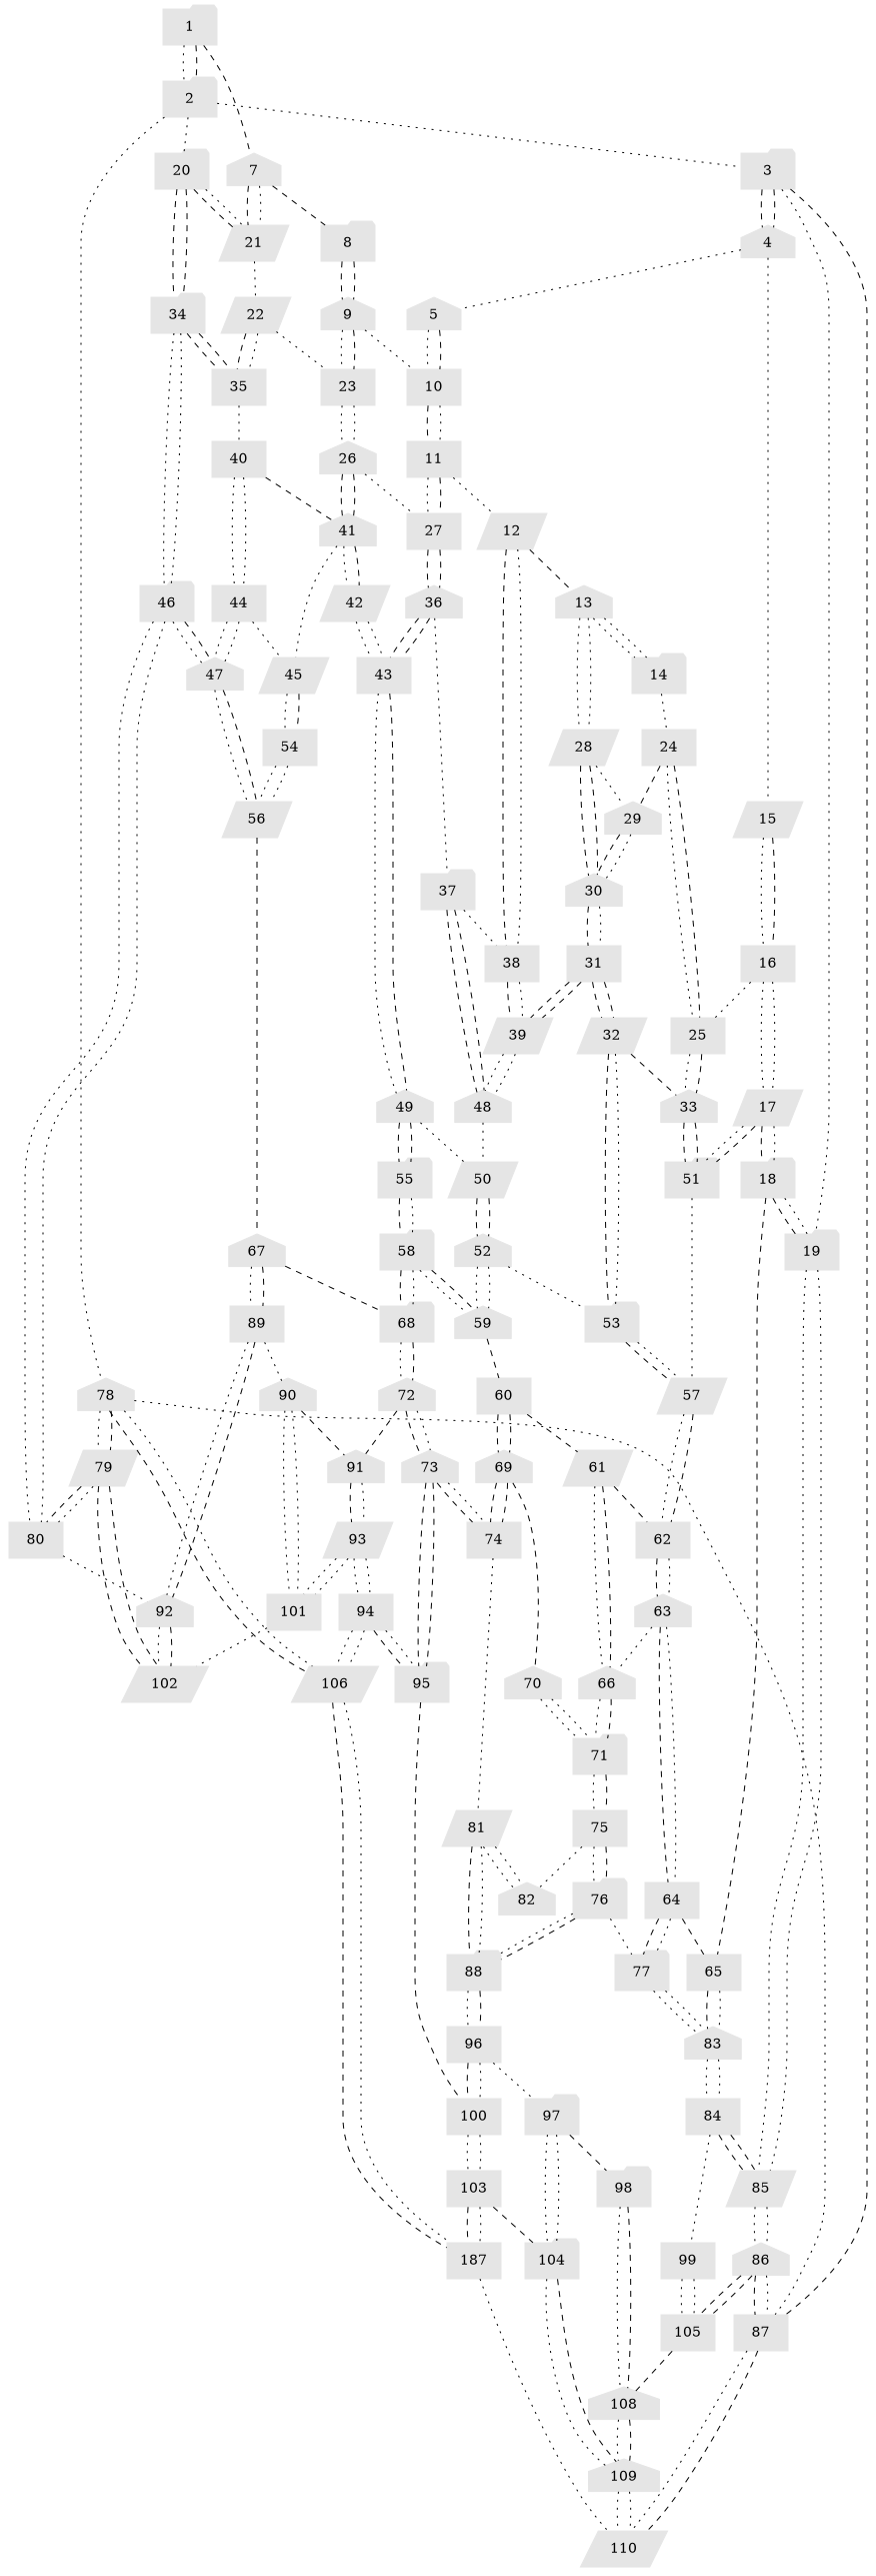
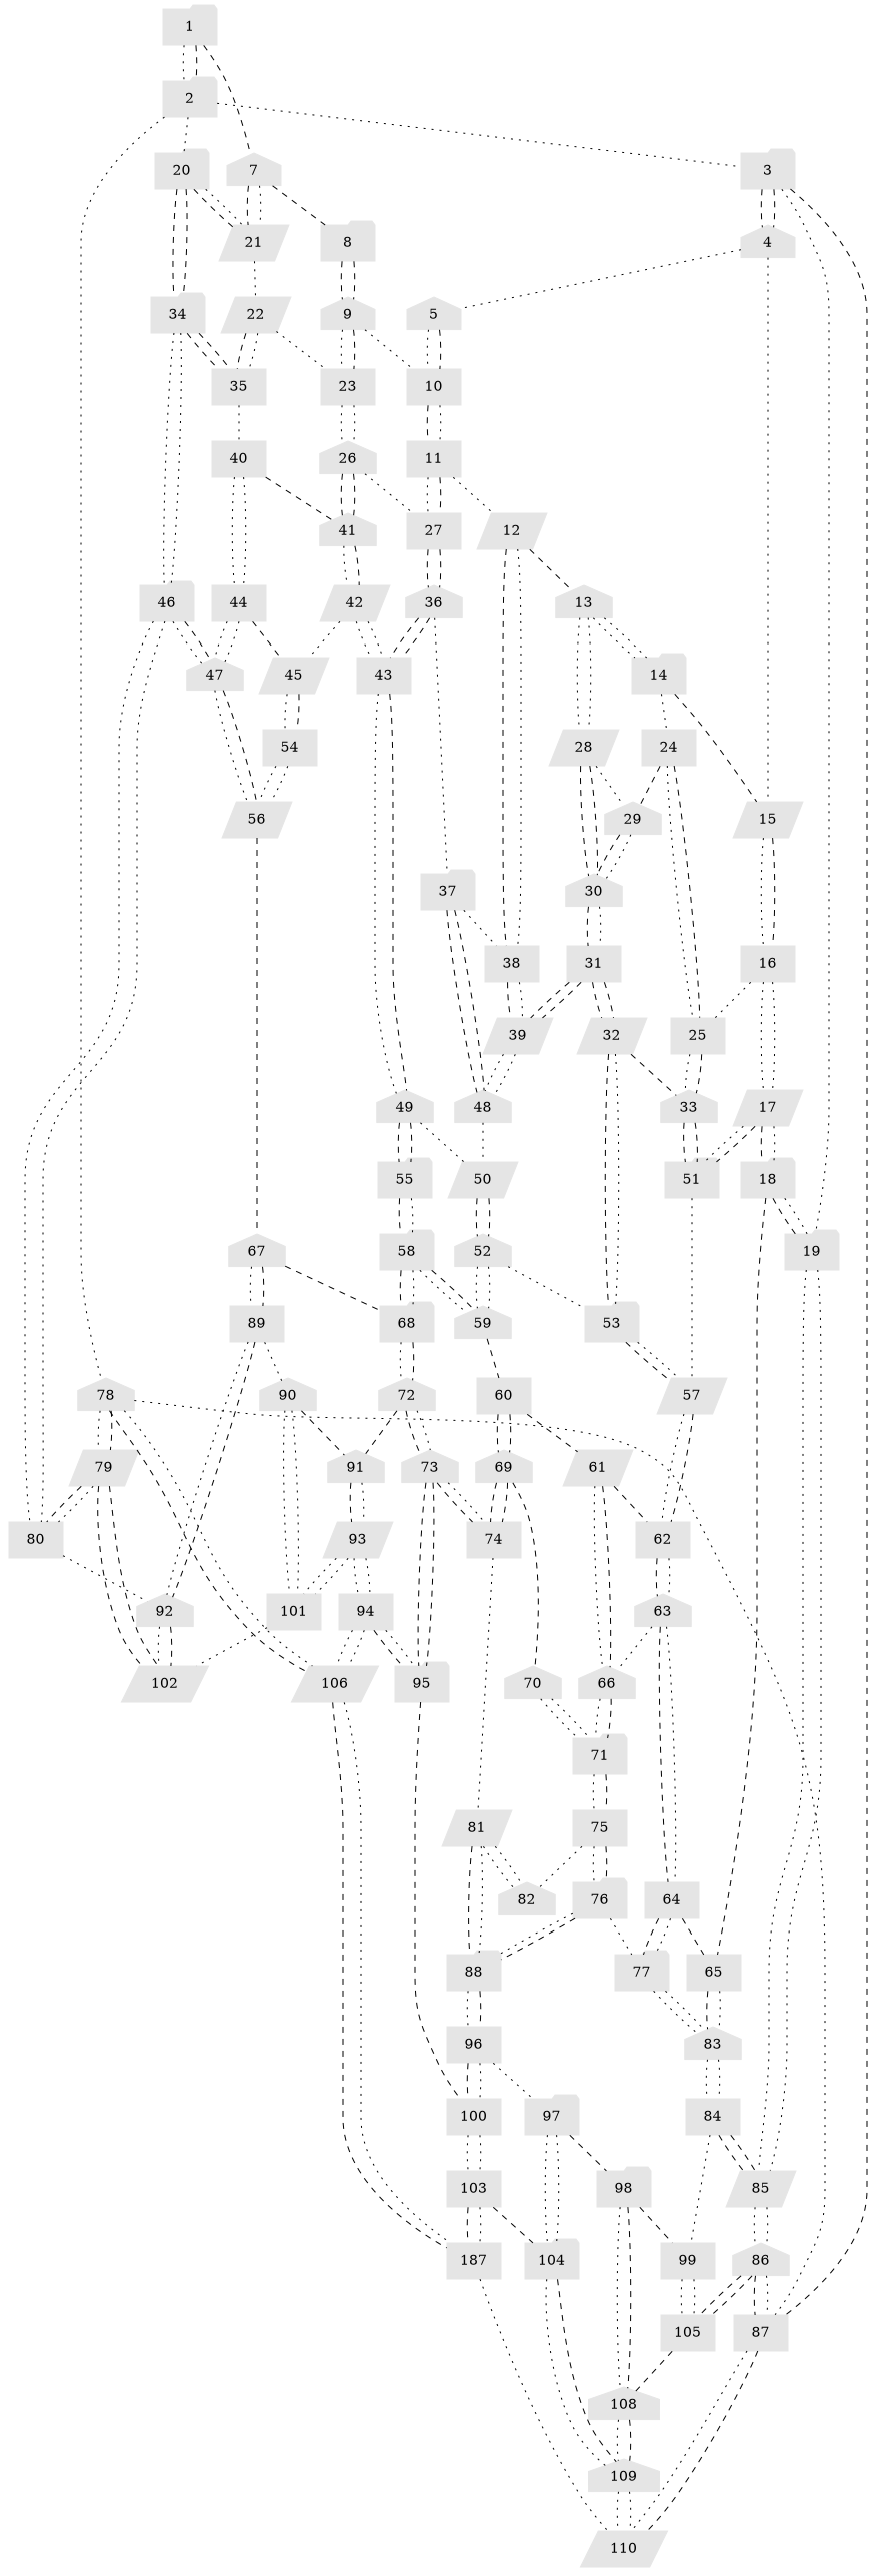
  graph {
    node [color=gray90 shape=house style=filled]
    edge [style=dotted]
    1 [shape=folder]
    2 [shape=folder]
    7
    3 [shape=folder]
    20 [shape=folder]
    78
    8 [shape=folder]
    21 [shape=parallelogram]
    4
    19 [shape=folder]
    87 [shape=box]
    34 [shape=folder]
    79 [shape=parallelogram]
    106 [shape=parallelogram]
    5
    15 [shape=parallelogram]
    85 [shape=parallelogram]
    110 [shape=parallelogram]
    10 [shape=box]
    16 [shape=box]
    11 [shape=box]
    9
    22 [shape=parallelogram]
    23 [shape=box]
    26
    12 [shape=parallelogram]
    27 [shape=box]
    13
    38 [shape=box]
    36
    14 [shape=folder]
    28 [shape=parallelogram]
    39 [shape=parallelogram]
    24 [shape=box]
    29
    30
    25 [shape=box]
    17 [shape=parallelogram]
    18 [shape=folder]
    51 [shape=folder]
    33
    65 [shape=box]
    57 [shape=parallelogram]
    83
    86
    35 [shape=box]
    46 [shape=folder]
    40 [shape=box]
    41
    42 [shape=parallelogram]
    37 [shape=folder]
    43 [shape=box]
    31 [shape=box]
    32 [shape=parallelogram]
    53 [shape=folder]
    48
    47
    80 [shape=box]
    44 [shape=box]
    49
    50 [shape=parallelogram]
    45 [shape=parallelogram]
    54 [shape=box]
    55 [shape=folder]
    56 [shape=parallelogram]
    92
    67
    52
    58 [shape=folder]
    59
    62 [shape=box]
    60 [shape=box]
    68 [shape=folder]
    89 [shape=box]
    63
    72
    61 [shape=parallelogram]
    69
    66
    70
    74 [shape=box]
    71 [shape=folder]
    64 [shape=box]
    77 [shape=folder]
    84 [shape=box]
    75 [shape=box]
    90
    73
    91
    81 [shape=parallelogram]
    82
    76 [shape=folder]
    95 [shape=folder]
    93 [shape=parallelogram]
    100 [shape=box]
    88 [shape=folder]
    96 [shape=box]
    102 [shape=parallelogram]
    n99 [label=187 shape=box]
    99 [shape=box]
    105 [shape=box]
    108
    97 [shape=folder]
    101 [shape=box]
    94 [shape=box]
    103 [shape=box]
    98 [shape=folder]
    104 [shape=folder]
    109
    1 -- 2
    1 -- 2 [style=dashed]
    1 -- 7 [style=dashed]
    2 -- 3
    2 -- 20
    2 -- 78
    7 -- 8 [style=dashed]
    7 -- 21 [style=dashed]
    7 -- 21
    3 -- 4 [style=dashed]
    3 -- 4 [style=dashed]
    3 -- 19
    3 -- 87 [style=dashed]
    20 -- 21 [style=dashed]
    20 -- 21
    20 -- 34 [style=dashed]
    20 -- 34 [style=dashed]
    78 -- 87
    78 -- 79
    78 -- 79 [style=dashed]
    78 -- 106 [style=dashed]
    78 -- 106
    8 -- 9 [style=dashed]
    8 -- 9 [style=dashed]
    21 -- 22
    4 -- 5
    4 -- 15
    19 -- 85
    19 -- 85
    87 -- 110
    87 -- 110 [style=dashed]
    34 -- 35 [style=dashed]
    34 -- 35 [style=dashed]
    34 -- 46
    34 -- 46
    79 -- 80 [style=dashed]
    79 -- 80
    79 -- 102 [style=dashed]
    79 -- 102 [style=dashed]
    106 -- n99 [style=dashed]
    106 -- n99
    5 -- 10
    5 -- 10 [style=dashed]
    15 -- 16
    15 -- 16 [style=dashed]
    85 -- 86
    85 -- 86
    10 -- 11 [style=dashed]
    10 -- 11
    16 -- 25
    16 -- 17
    16 -- 17
    11 -- 12
    11 -- 27
    11 -- 27 [style=dashed]
    9 -- 10
    9 -- 23
    9 -- 23 [style=dashed]
    22 -- 23
    22 -- 35 [style=dashed]
    22 -- 35
    23 -- 26
    23 -- 26
    26 -- 27
    26 -- 41 [style=dashed]
    26 -- 41 [style=dashed]
    12 -- 13 [style=dashed]
    12 -- 38 [style=dashed]
    12 -- 38
    27 -- 36 [style=dashed]
    27 -- 36 [style=dashed]
    13 -- 14
    13 -- 14
    13 -- 28
    13 -- 28
    38 -- 39 [style=dashed]
    38 -- 39
    36 -- 37
    36 -- 43 [style=dashed]
    36 -- 43 [style=dashed]
+   14 -- 15 [style=dashed]
    14 -- 24
    28 -- 29
    28 -- 30 [style=dashed]
    28 -- 30 [style=dashed]
    39 -- 48
    39 -- 48
    24 -- 29 [style=dashed]
    24 -- 25
    24 -- 25 [style=dashed]
    29 -- 30 [style=dashed]
    29 -- 30
    30 -- 31 [style=dashed]
    30 -- 31
    25 -- 33
    25 -- 33 [style=dashed]
    17 -- 18 [style=dashed]
    17 -- 18
    17 -- 51
    17 -- 51 [style=dashed]
    18 -- 19 [style=dashed]
    18 -- 19
    18 -- 65 [style=dashed]
    51 -- 57
    33 -- 51 [style=dashed]
    33 -- 51 [style=dashed]
    65 -- 83 [style=dashed]
    65 -- 83
    57 -- 62
    57 -- 62 [style=dashed]
    83 -- 84
    83 -- 84
    86 -- 87 [style=dashed]
    86 -- 87
    86 -- 105 [style=dashed]
    86 -- 105 [style=dashed]
    35 -- 40
    46 -- 47
    46 -- 47 [style=dashed]
    46 -- 80
    46 -- 80
    40 -- 41 [style=dashed]
    40 -- 44
    40 -- 44
    41 -- 42
    41 -- 42 [style=dashed]
    42 -- 43
    42 -- 43
-   41 -- 45
+   42 -- 45
    37 -- 38
    37 -- 48 [style=dashed]
    37 -- 48 [style=dashed]
    43 -- 49
    43 -- 49 [style=dashed]
    31 -- 39 [style=dashed]
    31 -- 39 [style=dashed]
    31 -- 32 [style=dashed]
    31 -- 32 [style=dashed]
    32 -- 33 [style=dashed]
    32 -- 53 [style=dashed]
    32 -- 53
    53 -- 57 [style=dashed]
    53 -- 57
    48 -- 50
    47 -- 56
    47 -- 56 [style=dashed]
    80 -- 92
    44 -- 47
    44 -- 47
-   44 -- 45
+   44 -- 45 [style=dashed]
    49 -- 50
    49 -- 55 [style=dashed]
    49 -- 55 [style=dashed]
    50 -- 52 [style=dashed]
    50 -- 52 [style=dashed]
    45 -- 54
    45 -- 54 [style=dashed]
    54 -- 56
    54 -- 56
    55 -- 58 [style=dashed]
    55 -- 58
    56 -- 67 [style=dashed]
    92 -- 102
    92 -- 102 [style=dashed]
    67 -- 68 [style=dashed]
    67 -- 89
    67 -- 89 [style=dashed]
    52 -- 53
    52 -- 59
    52 -- 59
    58 -- 59
    58 -- 59 [style=dashed]
    58 -- 68 [style=dashed]
    58 -- 68
    59 -- 60 [style=dashed]
    62 -- 63 [style=dashed]
    62 -- 63
    60 -- 61 [style=dashed]
    60 -- 69 [style=dashed]
    60 -- 69 [style=dashed]
    68 -- 72
    68 -- 72 [style=dashed]
    89 -- 92
    89 -- 92 [style=dashed]
    89 -- 90
    63 -- 66
    63 -- 64 [style=dashed]
    63 -- 64
    72 -- 73 [style=dashed]
    72 -- 73
    72 -- 91 [style=dashed]
    61 -- 62 [style=dashed]
    61 -- 66
    61 -- 66 [style=dashed]
    69 -- 70 [style=dashed]
    69 -- 74 [style=dashed]
    69 -- 74 [style=dashed]
    66 -- 71
    66 -- 71 [style=dashed]
    70 -- 71
    70 -- 71
    74 -- 81
    71 -- 75
    71 -- 75 [style=dashed]
    64 -- 65 [style=dashed]
    64 -- 77 [style=dashed]
    64 -- 77
    77 -- 83
    77 -- 83
    84 -- 85 [style=dashed]
    84 -- 85 [style=dashed]
    84 -- 99
    75 -- 82
    75 -- 76
    75 -- 76 [style=dashed]
    90 -- 91 [style=dashed]
    90 -- 101
    90 -- 101
    73 -- 74 [style=dashed]
    73 -- 74
    73 -- 95 [style=dashed]
    73 -- 95 [style=dashed]
    91 -- 93 [style=dashed]
    91 -- 93
    81 -- 82
    81 -- 82
    81 -- 88 [style=dashed]
    81 -- 88
    76 -- 77
    76 -- 88
    76 -- 88 [style=dashed]
    95 -- 100 [style=dashed]
    93 -- 101
    93 -- 101
    93 -- 94
    93 -- 94
    100 -- 103
    100 -- 103
    88 -- 96
    88 -- 96 [style=dashed]
    96 -- 100 [style=dashed]
    96 -- 100
    96 -- 97
    n99 -- 110
    99 -- 105
    99 -- 105
    105 -- 108 [style=dashed]
    108 -- 109
    108 -- 109 [style=dashed]
    97 -- 98 [style=dashed]
    97 -- 104
    97 -- 104
    101 -- 102
    94 -- 106
    94 -- 106
    94 -- 95 [style=dashed]
    94 -- 95
    103 -- n99 [style=dashed]
    103 -- n99
    103 -- 104 [style=dashed]
+   98 -- 99 [style=dashed]
    98 -- 108
    98 -- 108 [style=dashed]
    104 -- 109
    104 -- 109 [style=dashed]
    109 -- 110
    109 -- 110
  }
